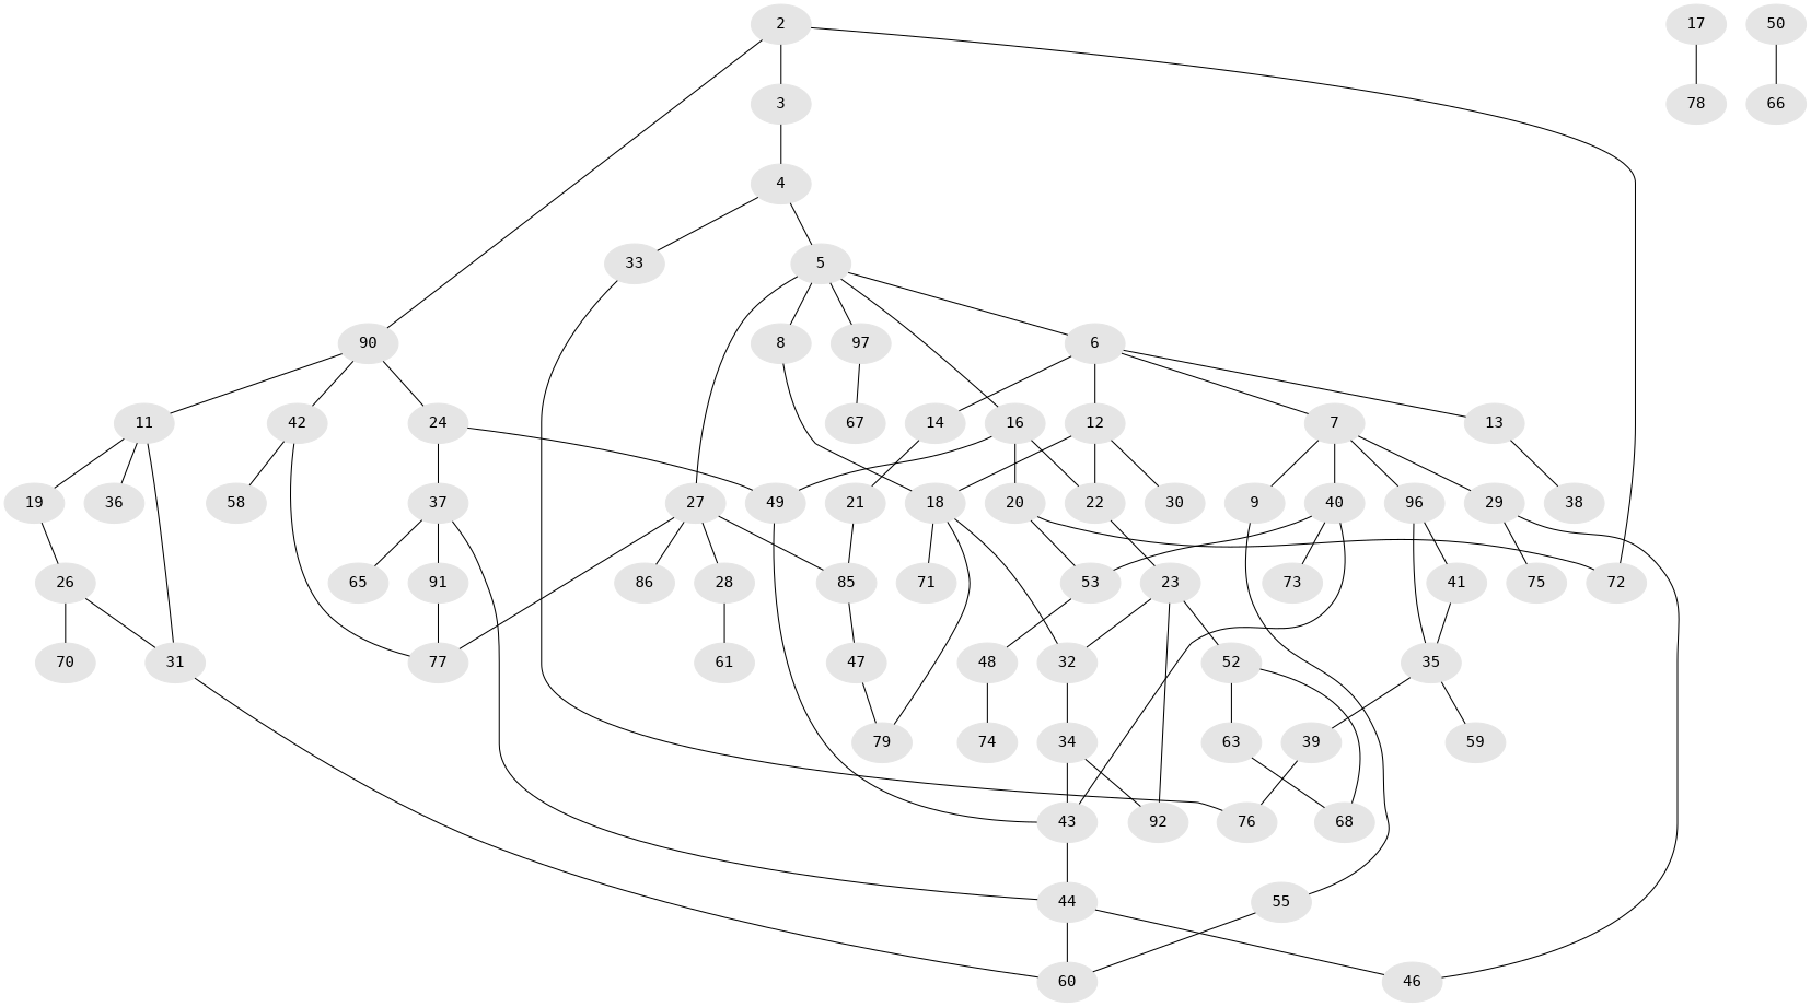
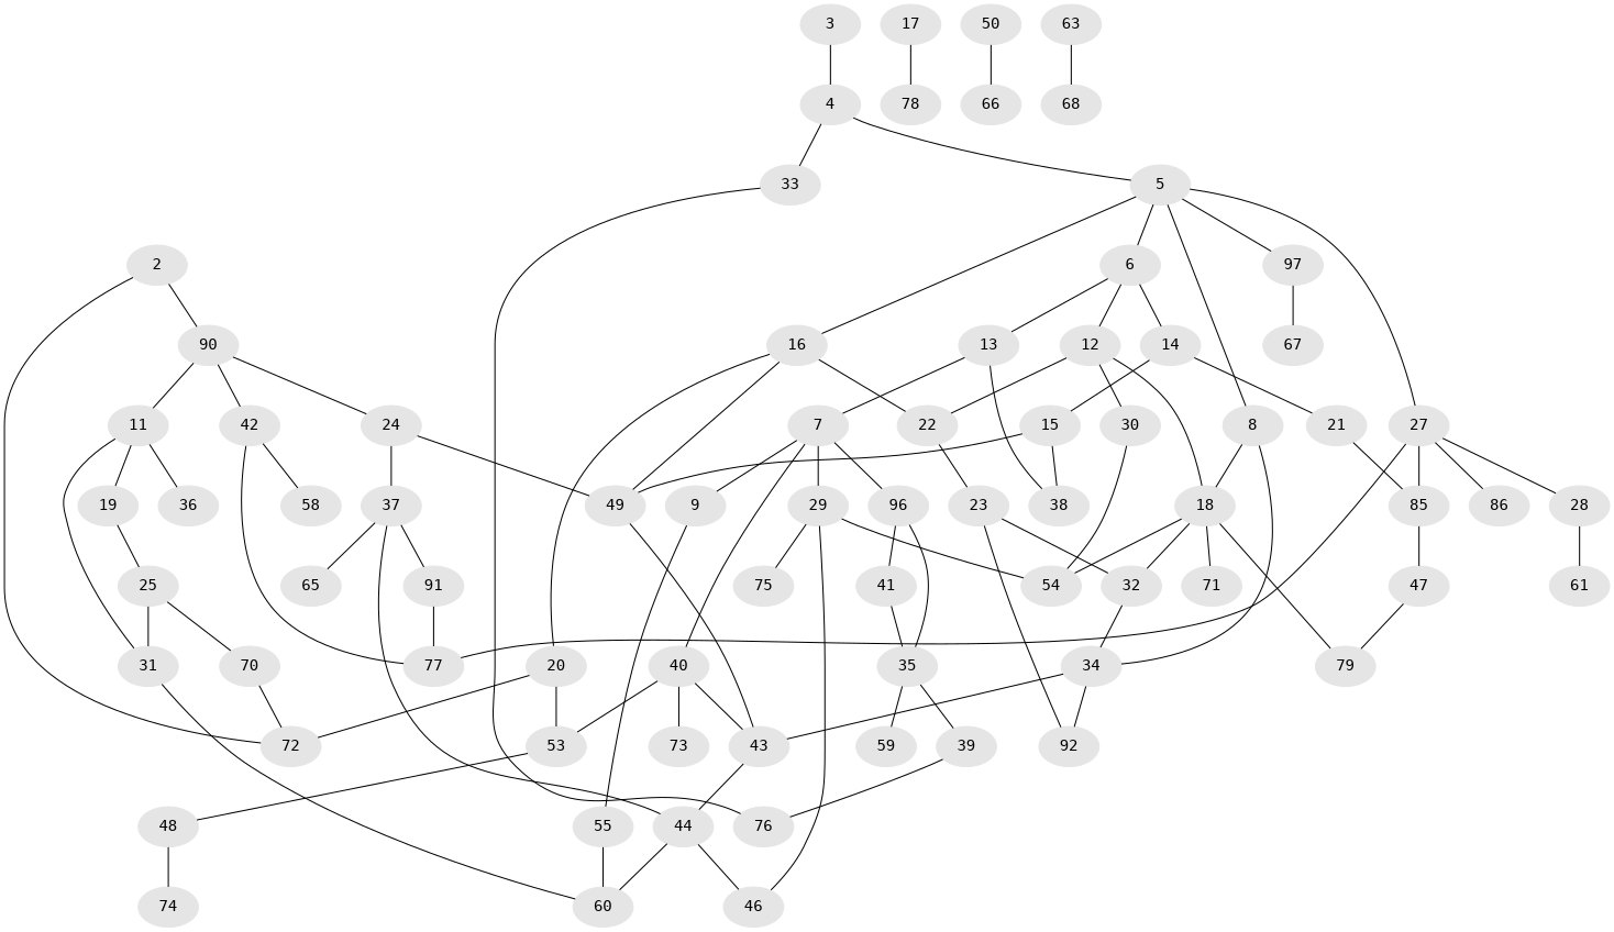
  graph {
    fontname="DejaVu Sans Mono"
    node [color=gray90 fontname="DejaVu Sans Mono" style=filled]
    edge [fontname="DejaVu Sans Mono"]
    2
    3
    n3 [label=90]
    72
    4
    11
    24
    42
    17
    78
    5
    33
    35
    39
    59
    6
    8
    16
    27
    n20 [label=97]
    76
    7
    12
    13
    14
    18
    34
    22
    49
    20
    n31 [label=85]
    28
    n33 [label=86]
    77
    67
    9
    n37 [label=96]
    29
    40
    30
    38
+   15
    21
    55
    41
+   54
    46
    75
    53
    43
    73
    32
    n53 [label=79]
    71
    n55 [label=92]
    60
    19
    31
    36
    37
    58
-   25 [label=26]
+   25
    70
    23
    50
    66
    48
    47
-   52
    44
    63
    68
    n73 [label=91]
    65
    61
    74
-   2 -- 3
    2 -- n3
    2 -- 72
    3 -- 4
    n3 -- 11
    n3 -- 24
    n3 -- 42
    4 -- 5
    4 -- 33
    11 -- 19
    11 -- 31
    11 -- 36
    24 -- 49
    24 -- 37
    42 -- 77
    42 -- 58
    17 -- 78
    5 -- 6
    5 -- 8
    5 -- 16
    5 -- 27
    5 -- n20
    33 -- 76
    35 -- 39
    35 -- 59
    39 -- 76
-   6 -- 7
+   13 -- 7
    6 -- 12
    6 -- 13
    6 -- 14
    8 -- 18
+   8 -- 34
    16 -- 22
    16 -- 49
    16 -- 20
    27 -- n31
    27 -- 28
    27 -- n33
    27 -- 77
    n20 -- 67
    7 -- 9
    7 -- n37
    7 -- 29
    7 -- 40
    12 -- 18
    12 -- 22
    12 -- 30
    13 -- 38
+   14 -- 15
    14 -- 21
+   18 -- 54
    18 -- 32
    18 -- n53
    18 -- 71
    34 -- 43
    34 -- n55
    22 -- 23
    49 -- 43
    20 -- 72
    20 -- 53
    n31 -- 47
    28 -- 61
    9 -- 55
    n37 -- 35
    n37 -- 41
+   29 -- 54
    29 -- 46
    29 -- 75
    40 -- 53
    40 -- 43
    40 -- 73
+   30 -- 54
+   15 -- 49
+   15 -- 38
    21 -- n31
    55 -- 60
    41 -- 35
    53 -- 48
    43 -- 44
    32 -- 34
    19 -- 25
    31 -- 60
    37 -- 44
    37 -- n73
    37 -- 65
    25 -- 31
    25 -- 70
+   70 -- 72
    23 -- 32
    23 -- n55
-   23 -- 52
    50 -- 66
    48 -- 74
    47 -- n53
-   52 -- 63
-   52 -- 68
    44 -- 46
    44 -- 60
    63 -- 68
    n73 -- 77
  }
